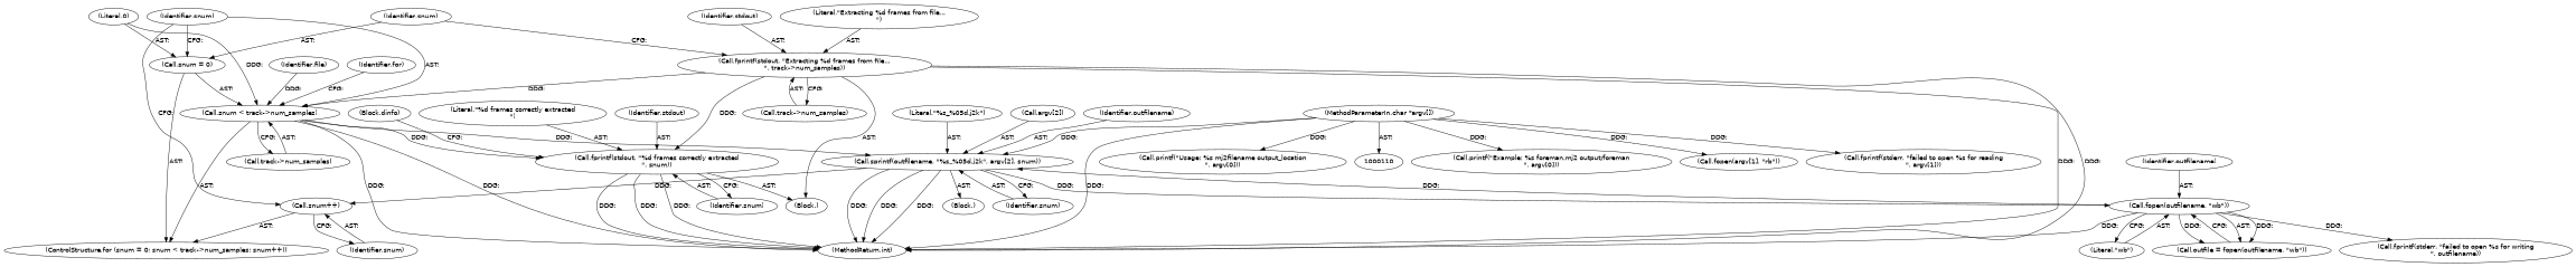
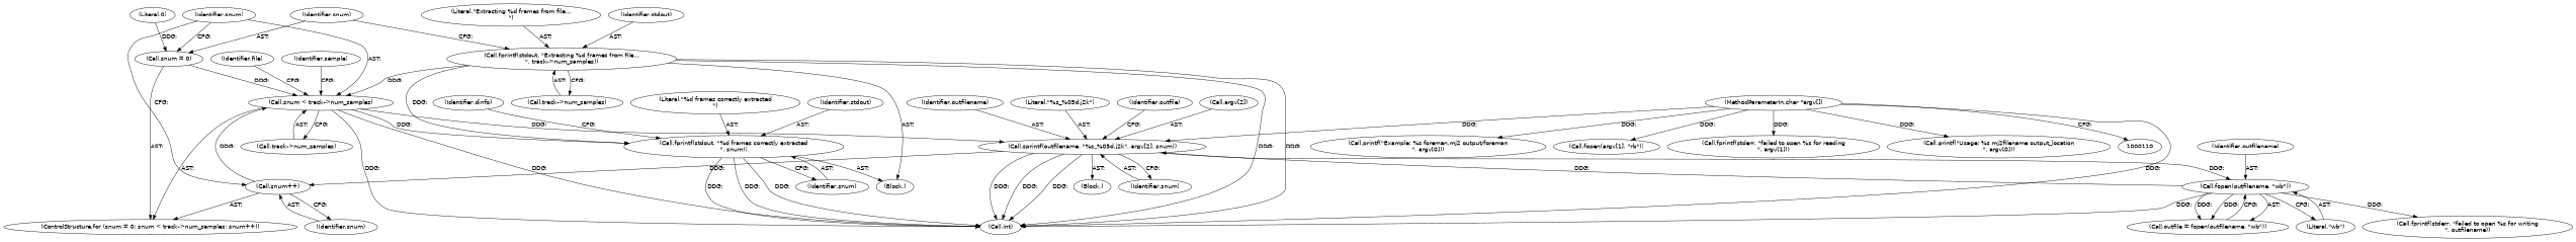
  digraph {
    fontname="DejaVu Sans"
    node [fontname="DejaVu Sans"]
    edge [fontname="DejaVu Sans"]
    n1 [label="(Call,fprintf(stdout, \"%d frames correctly extracted\n\", snum))"]
    n2 [label="(Identifier,snum)"]
-   n3 [label="(MethodReturn,int)"]
+   n3 [label="(Call,int)"]
    n4 [label="(Block,)"]
    n5 [label="(Call,fprintf(stdout, \"Extracting %d frames from file...\n\", track->num_samples))"]
    n6 [label="(Call,snum < track->num_samples)"]
    n7 [label="(Call,track->num_samples)"]
    n8 [label="(Call,sprintf(outfilename, \"%s_%05d.j2k\", argv[2], snum))"]
    n9 [label="(Call,track->num_samples)"]
    n10 [label="(ControlStructure,for (snum = 0; snum < track->num_samples; snum++))"]
    n11 [label="(Call,snum++)"]
    n12 [label="(Call,fopen(outfilename, \"wb\"))"]
    n13 [label="(Block,)"]
    n14 [label="(Identifier,snum)"]
    n15 [label="(Identifier,snum)"]
    n16 [label="(Call,fprintf(stderr, \"failed to open %s for writing\n\", outfilename))"]
    n17 [label="(Call,outfile = fopen(outfilename, \"wb\"))"]
    n18 [label="(Literal,\"wb\")"]
    n19 [label="(MethodParameterIn,char *argv[])"]
    n20 [label="(Call,printf(\"Example: %s foreman.mj2 output/foreman\n\", argv[0]))"]
    n21 [label="(Call,fopen(argv[1], \"rb\"))"]
    n22 [label="(Call,fprintf(stderr, \"failed to open %s for reading\n\", argv[1]))"]
    n23 [label="(Call,printf(\"Usage: %s mj2filename output_location\n\", argv[0]))"]
    1000110
    n25 [label="(Call,snum = 0)"]
    n26 [label="(Literal,0)"]
    n27 [label="(Literal,\"%s_%05d.j2k\")"]
+   n28 [label="(Identifier,outfile)"]
    n29 [label="(Call,argv[2])"]
-   n30 [label="(Block,dinfo)"]
+   n30 [label="(Identifier,dinfo)"]
    n31 [label="(Identifier,outfilename)"]
    n32 [label="(Identifier,file)"]
    n33 [label="(Identifier,outfilename)"]
    n34 [label="(Literal,\"%d frames correctly extracted\n\")"]
-   n35 [label="(Identifier,for)"]
+   n35 [label="(Identifier,sample)"]
    n36 [label="(Identifier,snum)"]
    n37 [label="(Identifier,stdout)"]
    n38 [label="(Identifier,stdout)"]
    n39 [label="(Literal,\"Extracting %d frames from file...\n\")"]
    n40 [label="(Identifier,snum)"]
    n1 -> n2 [label="CFG: "]
    n1 -> n3 [label="DDG: "]
    n1 -> n3 [label="DDG: "]
    n1 -> n3 [label="DDG: "]
    n1 -> n4 [label="AST: "]
    n2 -> n1 [label="AST: "]
    n5 -> n1 [label="DDG: "]
    n5 -> n3 [label="DDG: "]
    n5 -> n3 [label="DDG: "]
    n5 -> n4 [label="AST: "]
    n5 -> n6 [label="DDG: "]
    n5 -> n7 [label="CFG: "]
    n6 -> n1 [label="DDG: "]
    n6 -> n3 [label="DDG: "]
    n6 -> n3 [label="DDG: "]
    n6 -> n8 [label="DDG: "]
    n6 -> n9 [label="CFG: "]
    n6 -> n10 [label="AST: "]
    n7 -> n5 [label="AST: "]
    n8 -> n3 [label="DDG: "]
    n8 -> n3 [label="DDG: "]
    n8 -> n3 [label="DDG: "]
    n8 -> n11 [label="DDG: "]
    n8 -> n12 [label="DDG: "]
    n8 -> n13 [label="AST: "]
    n8 -> n14 [label="CFG: "]
    n9 -> n6 [label="AST: "]
-   n26 -> n6 [label="DDG: "]
+   n11 -> n6 [label="DDG: "]
    n11 -> n10 [label="AST: "]
    n11 -> n15 [label="CFG: "]
    n12 -> n3 [label="DDG: "]
    n12 -> n8 [label="DDG: "]
    n12 -> n16 [label="DDG: "]
    n12 -> n17 [label="AST: "]
    n12 -> n17 [label="DDG: "]
    n12 -> n17 [label="DDG: "]
    n12 -> n18 [label="CFG: "]
    n14 -> n8 [label="AST: "]
    n15 -> n11 [label="AST: "]
    n17 -> n12 [label="CFG: "]
    n18 -> n12 [label="AST: "]
    n19 -> n3 [label="DDG: "]
    n19 -> n8 [label="DDG: "]
    n19 -> n20 [label="DDG: "]
    n19 -> n21 [label="DDG: "]
    n19 -> n22 [label="DDG: "]
    n19 -> n23 [label="DDG: "]
-   n19 -> 1000110 [label="AST: "]
-   n25 -> n6 [label="AST: "]
+   n19 -> 1000110 [label="CFG: "]
+   n25 -> n6 [label="DDG: "]
    n25 -> n10 [label="AST: "]
-   n26 -> n25 [label="AST: "]
+   n26 -> n25 [label="DDG: "]
    n27 -> n8 [label="AST: "]
+   n28 -> n8 [label="CFG: "]
    n29 -> n8 [label="AST: "]
    n30 -> n1 [label="CFG: "]
    n31 -> n12 [label="AST: "]
-   n32 -> n6 [label="DDG: "]
+   n32 -> n6 [label="CFG: "]
    n33 -> n8 [label="AST: "]
    n34 -> n1 [label="AST: "]
    n35 -> n6 [label="CFG: "]
    n36 -> n6 [label="AST: "]
    n36 -> n11 [label="CFG: "]
    n36 -> n25 [label="CFG: "]
    n37 -> n5 [label="AST: "]
    n38 -> n1 [label="AST: "]
    n39 -> n5 [label="AST: "]
    n40 -> n5 [label="CFG: "]
    n40 -> n25 [label="AST: "]
  }
